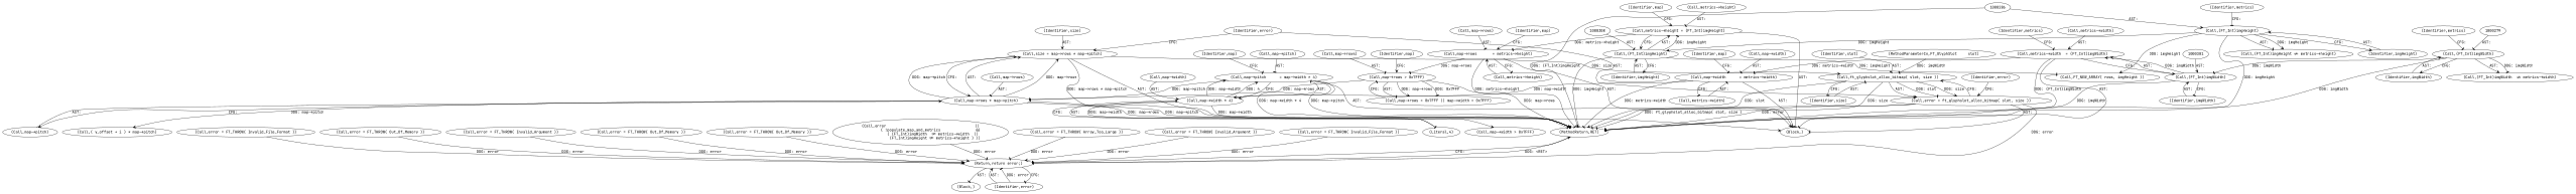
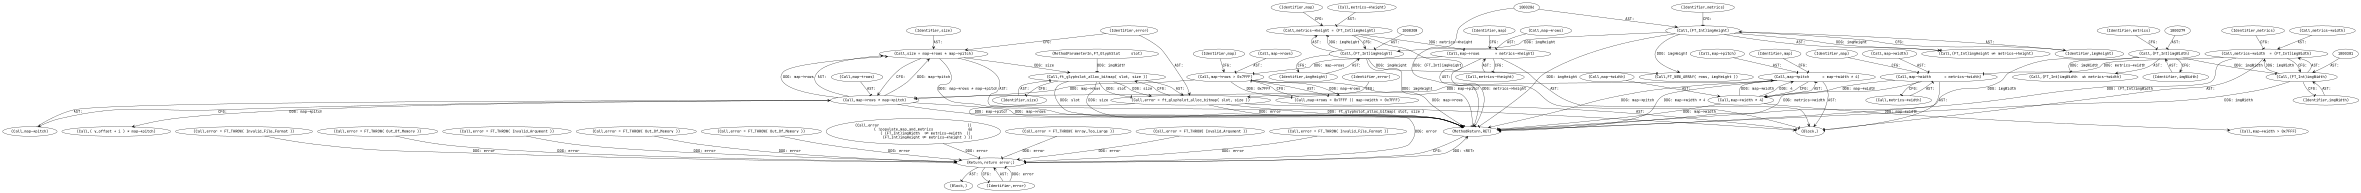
  digraph {
    fontname="JetBrains Mono"
    node [fontname="JetBrains Mono"]
    edge [arrowhead=tee fontname="JetBrains Mono"]
    n1 [label="(Call,size = map->rows * map->pitch)"]
    n2 [label="(Call,map->rows * map->pitch)"]
    n3 [label="(Call,ft_glyphslot_alloc_bitmap( slot, size ))"]
    n4 [label="(MethodReturn,RET)"]
    n5 [label="(Block,)"]
    n6 [label="(Call,map->pitch)"]
    n7 [label="(Call,( y_offset + i ) * map->pitch)"]
    n8 [label="(Call,error = ft_glyphslot_alloc_bitmap( slot, size ))"]
    n9 [label="(Identifier,size)"]
    n10 [label="(Return,return error;)"]
    n11 [label="(Call,map->rows > 0x7FFF)"]
    n12 [label="(Call,map->rows > 0x7FFF || map->width > 0x7FFF)"]
    n13 [label="(Call,map->rows       = metrics->height)"]
    n14 [label="(Call,metrics->height)"]
    n15 [label="(Call,metrics->height = (FT_Int)imgHeight)"]
    n16 [label="(Call,(FT_Int)imgHeight)"]
    n17 [label="(Call,FT_NEW_ARRAY( rows, imgHeight ))"]
    n18 [label="(Identifier,imgHeight)"]
    n19 [label="(Call,(FT_Int)imgHeight)"]
    n20 [label="(Call,(FT_Int)imgHeight != metrics->height)"]
    n21 [label="(Identifier,imgHeight)"]
    n22 [label="(Call,map->pitch      = map->width * 4)"]
    n23 [label="(Call,map->width * 4)"]
    n24 [label="(Call,map->width > 0x7FFF)"]
-   n25 [label="(Literal,4)"]
    n26 [label="(Call,map->width      = metrics->width)"]
    n27 [label="(Call,metrics->width)"]
    n28 [label="(Call,metrics->width  = (FT_Int)imgWidth)"]
    n29 [label="(Call,(FT_Int)imgWidth)"]
    n30 [label="(Identifier,imgWidth)"]
    n31 [label="(Call,(FT_Int)imgWidth)"]
    n32 [label="(Call,(FT_Int)imgWidth  != metrics->width)"]
    n33 [label="(Identifier,imgWidth)"]
    n34 [label="(Block,)"]
    n35 [label="(Identifier,error)"]
    n36 [label="(Call,metrics->height)"]
    n37 [label="(MethodParameterIn,FT_GlyphSlot     slot)"]
    n38 [label="(Call,error = FT_THROW( Invalid_File_Format ))"]
-   n39 [label="(Identifier,slot)"]
    n40 [label="(Call,map->width)"]
    n41 [label="(Call,map->pitch)"]
    n42 [label="(Call,error = FT_THROW( Out_Of_Memory ))"]
    n43 [label="(Identifier,map)"]
    n44 [label="(Identifier,metrics)"]
    n45 [label="(Call,error = FT_THROW( Invalid_Argument ))"]
    n46 [label="(Call,error = FT_THROW( Out_Of_Memory ))"]
    n47 [label="(Identifier,metrics)"]
    n48 [label="(Call,map->rows)"]
    n49 [label="(Identifier,map)"]
    n50 [label="(Call,error = FT_THROW( Out_Of_Memory ))"]
    n51 [label="(Identifier,map)"]
    n52 [label="(Identifier,metrics)"]
    n53 [label="(Call,metrics->width)"]
    n54 [label="(Call,error                                        ||\n         ( !populate_map_and_metrics                &&\n           ( (FT_Int)imgWidth  != metrics->width  ||\n             (FT_Int)imgHeight != metrics->height ) ))"]
    n55 [label="(Call,error = FT_THROW( Array_Too_Large ))"]
    n56 [label="(Call,map->rows)"]
    n57 [label="(Identifier,size)"]
    n58 [label="(Identifier,map)"]
    n59 [label="(Call,map->width)"]
    n60 [label="(Call,error = FT_THROW( Invalid_Argument ))"]
    n61 [label="(Identifier,error)"]
    n62 [label="(Identifier,error)"]
    n63 [label="(Call,error = FT_THROW( Invalid_File_Format ))"]
    n64 [label="(Identifier,map)"]
    n65 [label="(Call,map->rows)"]
    1000308
    1000286
    1000301
    1000279
    n1 -> n2 [arrowhead=vee label="CFG: "]
    n1 -> n3 [arrowhead=vee label="DDG: size"]
    n1 -> n4 [arrowhead=vee label="DDG: map->rows * map->pitch"]
    n1 -> n5 [arrowhead=vee label="AST: "]
    n2 -> n1 [arrowhead=vee label="AST: "]
    n2 -> n1 [arrowhead=vee label="DDG: map->rows"]
    n2 -> n1 [arrowhead=vee label="DDG: map->pitch"]
    n2 -> n4 [arrowhead=vee label="DDG: map->rows"]
    n2 -> n4 [label="DDG: map->pitch"]
    n2 -> n6 [arrowhead=vee label="CFG: "]
    n2 -> n7 [arrowhead=vee label="DDG: map->pitch"]
    n3 -> n4 [arrowhead=vee label="DDG: slot"]
    n3 -> n4 [label="DDG: size"]
    n3 -> n8 [arrowhead=vee label="AST: "]
    n3 -> n8 [label="DDG: slot"]
    n3 -> n8 [arrowhead=vee label="DDG: size"]
    n3 -> n9 [label="CFG: "]
    n4 -> n10 [label="CFG: "]
    n6 -> n2 [arrowhead=vee label="AST: "]
    n8 -> n3 [arrowhead=vee label="CFG: "]
    n8 -> n4 [label="DDG: ft_glyphslot_alloc_bitmap( slot, size )"]
    n8 -> n4 [label="DDG: error"]
    n8 -> n5 [label="AST: "]
    n8 -> n10 [label="DDG: error"]
    n9 -> n3 [label="AST: "]
    n10 -> n4 [arrowhead=vee label="DDG: <RET>"]
    n10 -> n34 [label="AST: "]
    n10 -> n35 [label="CFG: "]
    n11 -> n2 [label="DDG: map->rows"]
    n11 -> n4 [label="DDG: map->rows"]
    n11 -> n12 [label="AST: "]
    n11 -> n12 [arrowhead=vee label="DDG: map->rows"]
    n11 -> n12 [label="DDG: 0x7FFF"]
    n12 -> n11 [label="CFG: "]
    n13 -> n4 [label="DDG: metrics->height"]
    n13 -> n5 [arrowhead=vee label="AST: "]
    n13 -> n11 [label="DDG: map->rows"]
    n13 -> n14 [label="CFG: "]
    n14 -> n13 [arrowhead=vee label="AST: "]
    n15 -> n5 [label="AST: "]
    n15 -> n13 [label="DDG: metrics->height"]
    n15 -> n16 [arrowhead=vee label="CFG: "]
    n16 -> n4 [label="DDG: imgHeight"]
    n16 -> n15 [arrowhead=vee label="AST: "]
    n16 -> n15 [label="DDG: imgHeight"]
    n16 -> n17 [label="DDG: imgHeight"]
    n16 -> n18 [arrowhead=vee label="CFG: "]
    n18 -> n16 [arrowhead=vee label="AST: "]
    n19 -> n4 [label="DDG: imgHeight"]
    n19 -> n16 [arrowhead=vee label="DDG: imgHeight"]
    n19 -> n17 [arrowhead=vee label="DDG: imgHeight"]
    n19 -> n20 [label="AST: "]
    n19 -> n20 [arrowhead=vee label="DDG: imgHeight"]
    n19 -> n21 [arrowhead=vee label="CFG: "]
    n21 -> n19 [arrowhead=vee label="AST: "]
    n22 -> n2 [label="DDG: map->pitch"]
    n22 -> n4 [label="DDG: map->width * 4"]
    n22 -> n4 [arrowhead=vee label="DDG: map->pitch"]
    n22 -> n5 [arrowhead=vee label="AST: "]
    n22 -> n23 [arrowhead=vee label="CFG: "]
    n23 -> n4 [label="DDG: map->width"]
    n23 -> n22 [label="AST: "]
    n23 -> n22 [arrowhead=vee label="DDG: map->width"]
    n23 -> n22 [arrowhead=vee label="DDG: 4"]
    n23 -> n24 [arrowhead=vee label="DDG: map->width"]
-   n23 -> n25 [label="CFG: "]
-   n25 -> n23 [label="AST: "]
    n26 -> n4 [label="DDG: metrics->width"]
    n26 -> n5 [label="AST: "]
    n26 -> n23 [arrowhead=vee label="DDG: map->width"]
    n26 -> n27 [label="CFG: "]
    n27 -> n26 [label="AST: "]
    n28 -> n4 [label="DDG: (FT_Int)imgWidth"]
    n28 -> n5 [label="AST: "]
    n28 -> n26 [label="DDG: metrics->width"]
    n28 -> n29 [arrowhead=vee label="CFG: "]
    n29 -> n4 [label="DDG: imgWidth"]
    n29 -> n28 [arrowhead=vee label="AST: "]
    n29 -> n28 [arrowhead=vee label="DDG: imgWidth"]
    n29 -> n30 [label="CFG: "]
    n30 -> n29 [arrowhead=vee label="AST: "]
    n31 -> n4 [label="DDG: imgWidth"]
    n31 -> n29 [label="DDG: imgWidth"]
    n31 -> n32 [arrowhead=vee label="AST: "]
    n31 -> n32 [label="DDG: imgWidth"]
    n31 -> n33 [arrowhead=vee label="CFG: "]
    n33 -> n31 [arrowhead=vee label="AST: "]
    n35 -> n10 [arrowhead=vee label="AST: "]
    n35 -> n10 [label="DDG: error"]
    n36 -> n15 [label="AST: "]
    n37 -> n3 [label="DDG: imgWidth"]
    n38 -> n10 [label="DDG: error"]
-   n39 -> n3 [label="AST: "]
    n40 -> n26 [label="AST: "]
    n41 -> n22 [label="AST: "]
    n42 -> n10 [arrowhead=vee label="DDG: error"]
    n43 -> n22 [label="CFG: "]
    n44 -> n31 [label="CFG: "]
    n45 -> n10 [arrowhead=vee label="DDG: error"]
    n46 -> n10 [arrowhead=vee label="DDG: error"]
    n47 -> n28 [label="CFG: "]
    n48 -> n2 [label="AST: "]
    n49 -> n11 [arrowhead=vee label="CFG: "]
    n50 -> n10 [arrowhead=vee label="DDG: error"]
    n51 -> n13 [arrowhead=vee label="CFG: "]
    n52 -> n19 [label="CFG: "]
    n53 -> n28 [arrowhead=vee label="AST: "]
    n54 -> n10 [label="DDG: error"]
    n55 -> n10 [label="DDG: error"]
    n56 -> n13 [label="AST: "]
    n57 -> n1 [arrowhead=vee label="AST: "]
    n58 -> n26 [label="CFG: "]
    n59 -> n23 [arrowhead=vee label="AST: "]
    n60 -> n10 [arrowhead=vee label="DDG: error"]
    n61 -> n1 [arrowhead=vee label="CFG: "]
    n61 -> n8 [arrowhead=vee label="AST: "]
    n62 -> n8 [arrowhead=vee label="CFG: "]
    n63 -> n10 [label="DDG: error"]
    n64 -> n15 [arrowhead=vee label="CFG: "]
    n65 -> n11 [label="AST: "]
    1000308 -> n16 [label="AST: "]
    1000286 -> n4 [arrowhead=vee label="DDG: (FT_Int)imgHeight"]
    1000286 -> n19 [arrowhead=vee label="AST: "]
    1000301 -> n29 [arrowhead=vee label="AST: "]
    1000279 -> n31 [label="AST: "]
  }
